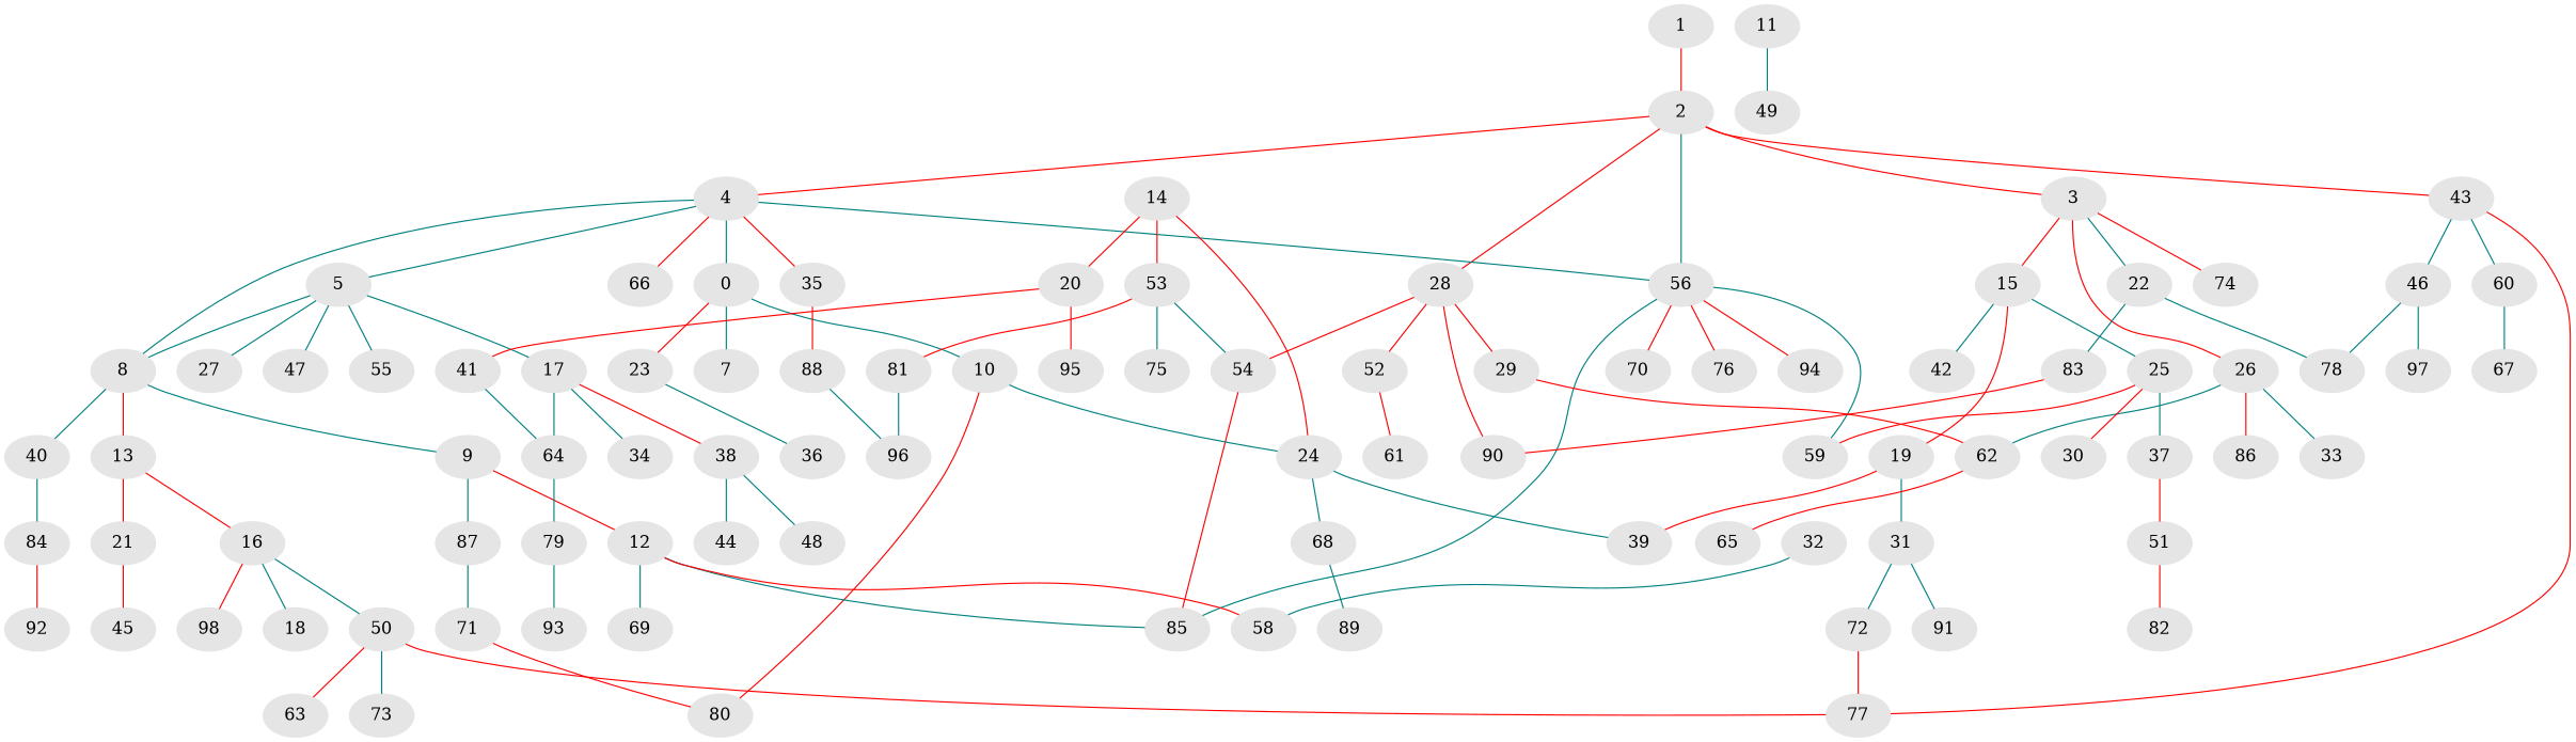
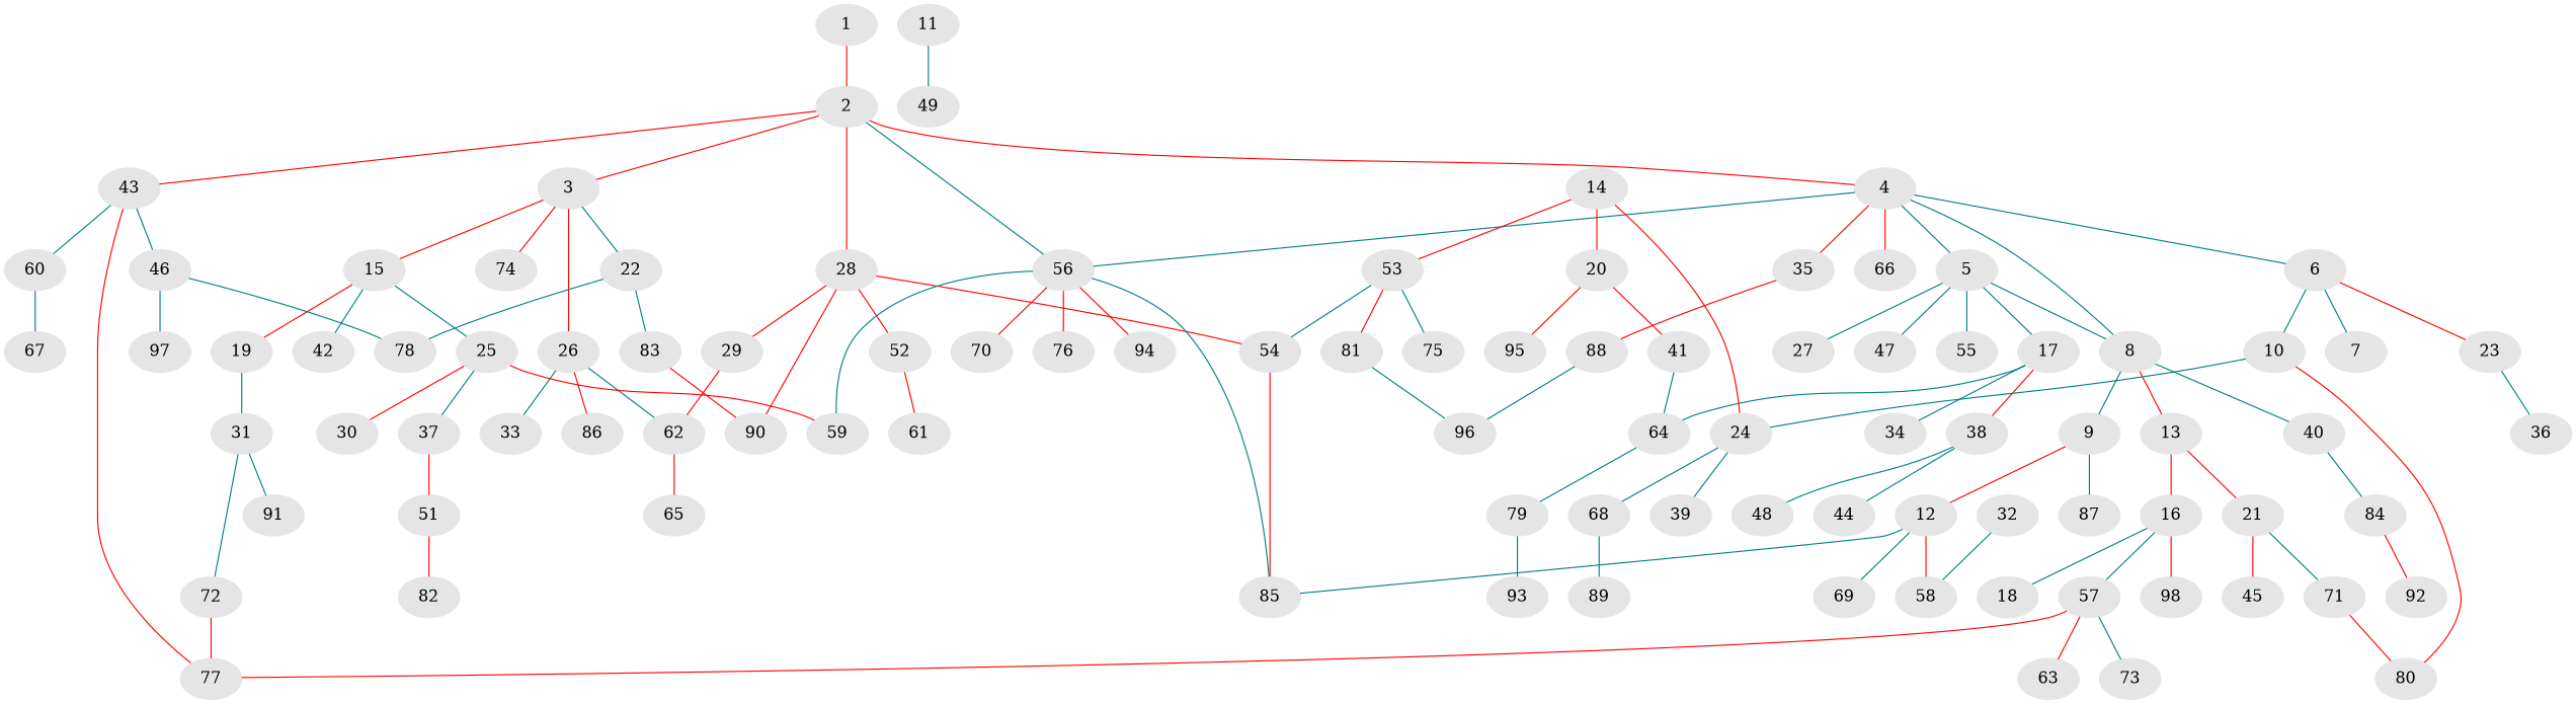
  graph {
    node [color=gray90 style=filled]
    edge [color=teal]
    1
    2
    3
    4
    28
    43
    56
    15
    22
    26
    74
    5
-   6 [label=0]
+   6
    8
    35
    66
    29
    52
    54
    90
    46
    60
    77
    85
    59
    70
    76
    94
    19
    25
    42
    78
    83
    33
    62
    86
    17
    27
    47
    55
    7
    10
    23
    9
    13
    40
    88
    34
    38
    64
    24
    80
    11
    49
    36
    12
    87
    16
    21
    84
    69
    58
    39
    68
    14
    20
    53
    32
    18
-   50
+   50 [label=57]
    98
    45
    71
    41
    95
    75
    81
    31
    30
    37
    63
    73
    44
    48
    79
    72
    91
    89
    51
    65
    61
    96
    82
    92
    97
    67
    93
    1 -- 2 [color=red]
    2 -- 3 [color=red]
    2 -- 4 [color=red]
    2 -- 28 [color=red]
    2 -- 43 [color=red]
    2 -- 56
    3 -- 15 [color=red]
    3 -- 22
    3 -- 26 [color=red]
    3 -- 74 [color=red]
    4 -- 56
    4 -- 5
    4 -- 6
    4 -- 8
    4 -- 35 [color=red]
    4 -- 66 [color=red]
    28 -- 29 [color=red]
    28 -- 52 [color=red]
    28 -- 54 [color=red]
    28 -- 90 [color=red]
    43 -- 46
    43 -- 60
    43 -- 77 [color=red]
    56 -- 85
    56 -- 59
    56 -- 70 [color=red]
    56 -- 76 [color=red]
    56 -- 94 [color=red]
    15 -- 19 [color=red]
    15 -- 25
    15 -- 42
    22 -- 78
    22 -- 83
    26 -- 33
    26 -- 62
    26 -- 86 [color=red]
    5 -- 8
    5 -- 17
    5 -- 27
    5 -- 47
    5 -- 55
    6 -- 7
    6 -- 10
    6 -- 23 [color=red]
    8 -- 9
    8 -- 13 [color=red]
    8 -- 40
    35 -- 88 [color=red]
    29 -- 62 [color=red]
    52 -- 61 [color=red]
    54 -- 85 [color=red]
    46 -- 78
    46 -- 97
    60 -- 67
-   19 -- 39 [color=red]
    19 -- 31
    25 -- 59 [color=red]
    25 -- 30 [color=red]
    25 -- 37
    83 -- 90 [color=red]
    62 -- 65 [color=red]
    17 -- 34
    17 -- 38 [color=red]
    17 -- 64
    10 -- 24
    10 -- 80 [color=red]
    23 -- 36
    9 -- 12 [color=red]
    9 -- 87
    13 -- 16 [color=red]
    13 -- 21 [color=red]
    40 -- 84
    88 -- 96
    38 -- 44
    38 -- 48
    64 -- 79
    24 -- 39
    24 -- 68
    11 -- 49
    12 -- 85
    12 -- 69
    12 -- 58 [color=red]
    16 -- 18
    16 -- 50
    16 -- 98 [color=red]
    21 -- 45 [color=red]
-   87 -- 71
+   21 -- 71
    84 -- 92 [color=red]
    68 -- 89
    14 -- 24 [color=red]
    14 -- 20 [color=red]
    14 -- 53 [color=red]
    20 -- 41 [color=red]
    20 -- 95 [color=red]
    53 -- 54
    53 -- 75
    53 -- 81 [color=red]
    32 -- 58
    50 -- 77 [color=red]
    50 -- 63 [color=red]
    50 -- 73
    71 -- 80 [color=red]
    41 -- 64
    81 -- 96
    31 -- 72
    31 -- 91
    37 -- 51 [color=red]
    79 -- 93
    72 -- 77 [color=red]
    51 -- 82 [color=red]
  }
